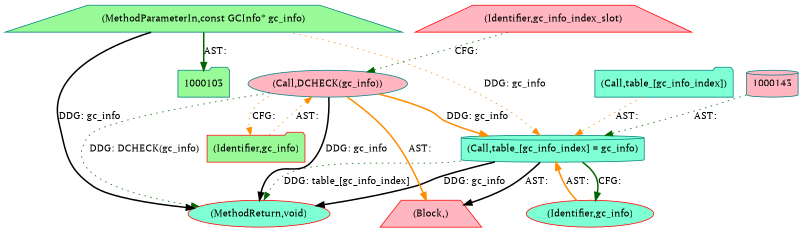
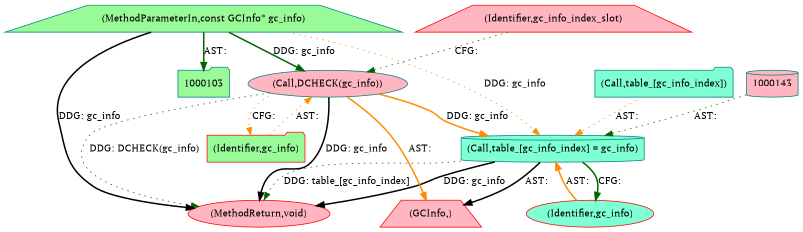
  digraph {
    fontname="PT Serif"
    node [color=teal fillcolor=aquamarine fontname="PT Serif" shape=trapezium style=filled]
    edge [color=darkgreen fontname="PT Serif" style=bold]
    n1 [label="(Call,table_[gc_info_index] = gc_info)" shape=cylinder]
-   n2 [color=red fillcolor=lightpink label="(Block,)"]
+   n2 [color=red fillcolor=lightpink label="(GCInfo,)"]
    n3 [color=red label="(Identifier,gc_info)" shape=ellipse]
-   n4 [color=red label="(MethodReturn,void)" shape=ellipse]
+   n4 [color=red fillcolor=lightpink label="(MethodReturn,void)" shape=ellipse]
    n5 [fillcolor=lightpink label="(Call,DCHECK(gc_info))" shape=ellipse]
    n6 [color=red fillcolor=palegreen label="(Identifier,gc_info)" shape=folder]
    n7 [fillcolor=palegreen label="(MethodParameterIn,const GCInfo* gc_info)"]
    1000103 [fillcolor=palegreen shape=folder]
    n9 [label="(Call,table_[gc_info_index])" shape=folder]
    n10 [color=red fillcolor=lightpink label="(Identifier,gc_info_index_slot)"]
    1000143 [fillcolor=lightpink shape=cylinder]
    n1 -> n2 [color=black label="AST: "]
    n1 -> n3 [label="CFG: "]
    n1 -> n4 [color=black label="DDG: gc_info"]
    n1 -> n4 [label="DDG: table_[gc_info_index]" style=dotted]
    n3 -> n1 [color=darkorange label="AST: "]
    n5 -> n1 [color=darkorange label="DDG: gc_info"]
    n5 -> n2 [color=darkorange label="AST: "]
    n5 -> n4 [color=black label="DDG: gc_info"]
    n5 -> n4 [label="DDG: DCHECK(gc_info)" style=dotted]
    n5 -> n6 [color=darkorange label="CFG: " style=dotted]
    n6 -> n5 [color=darkorange label="AST: " style=dotted]
    n7 -> n1 [color=darkorange label="DDG: gc_info" style=dotted]
    n7 -> n4 [color=black label="DDG: gc_info"]
+   n7 -> n5 [label="DDG: gc_info"]
    n7 -> 1000103 [label="AST: "]
    n9 -> n1 [color=darkorange label="AST: " style=dotted]
    n10 -> n5 [label="CFG: " style=dotted]
    1000143 -> n1 [label="AST: " style=dotted]
  }
